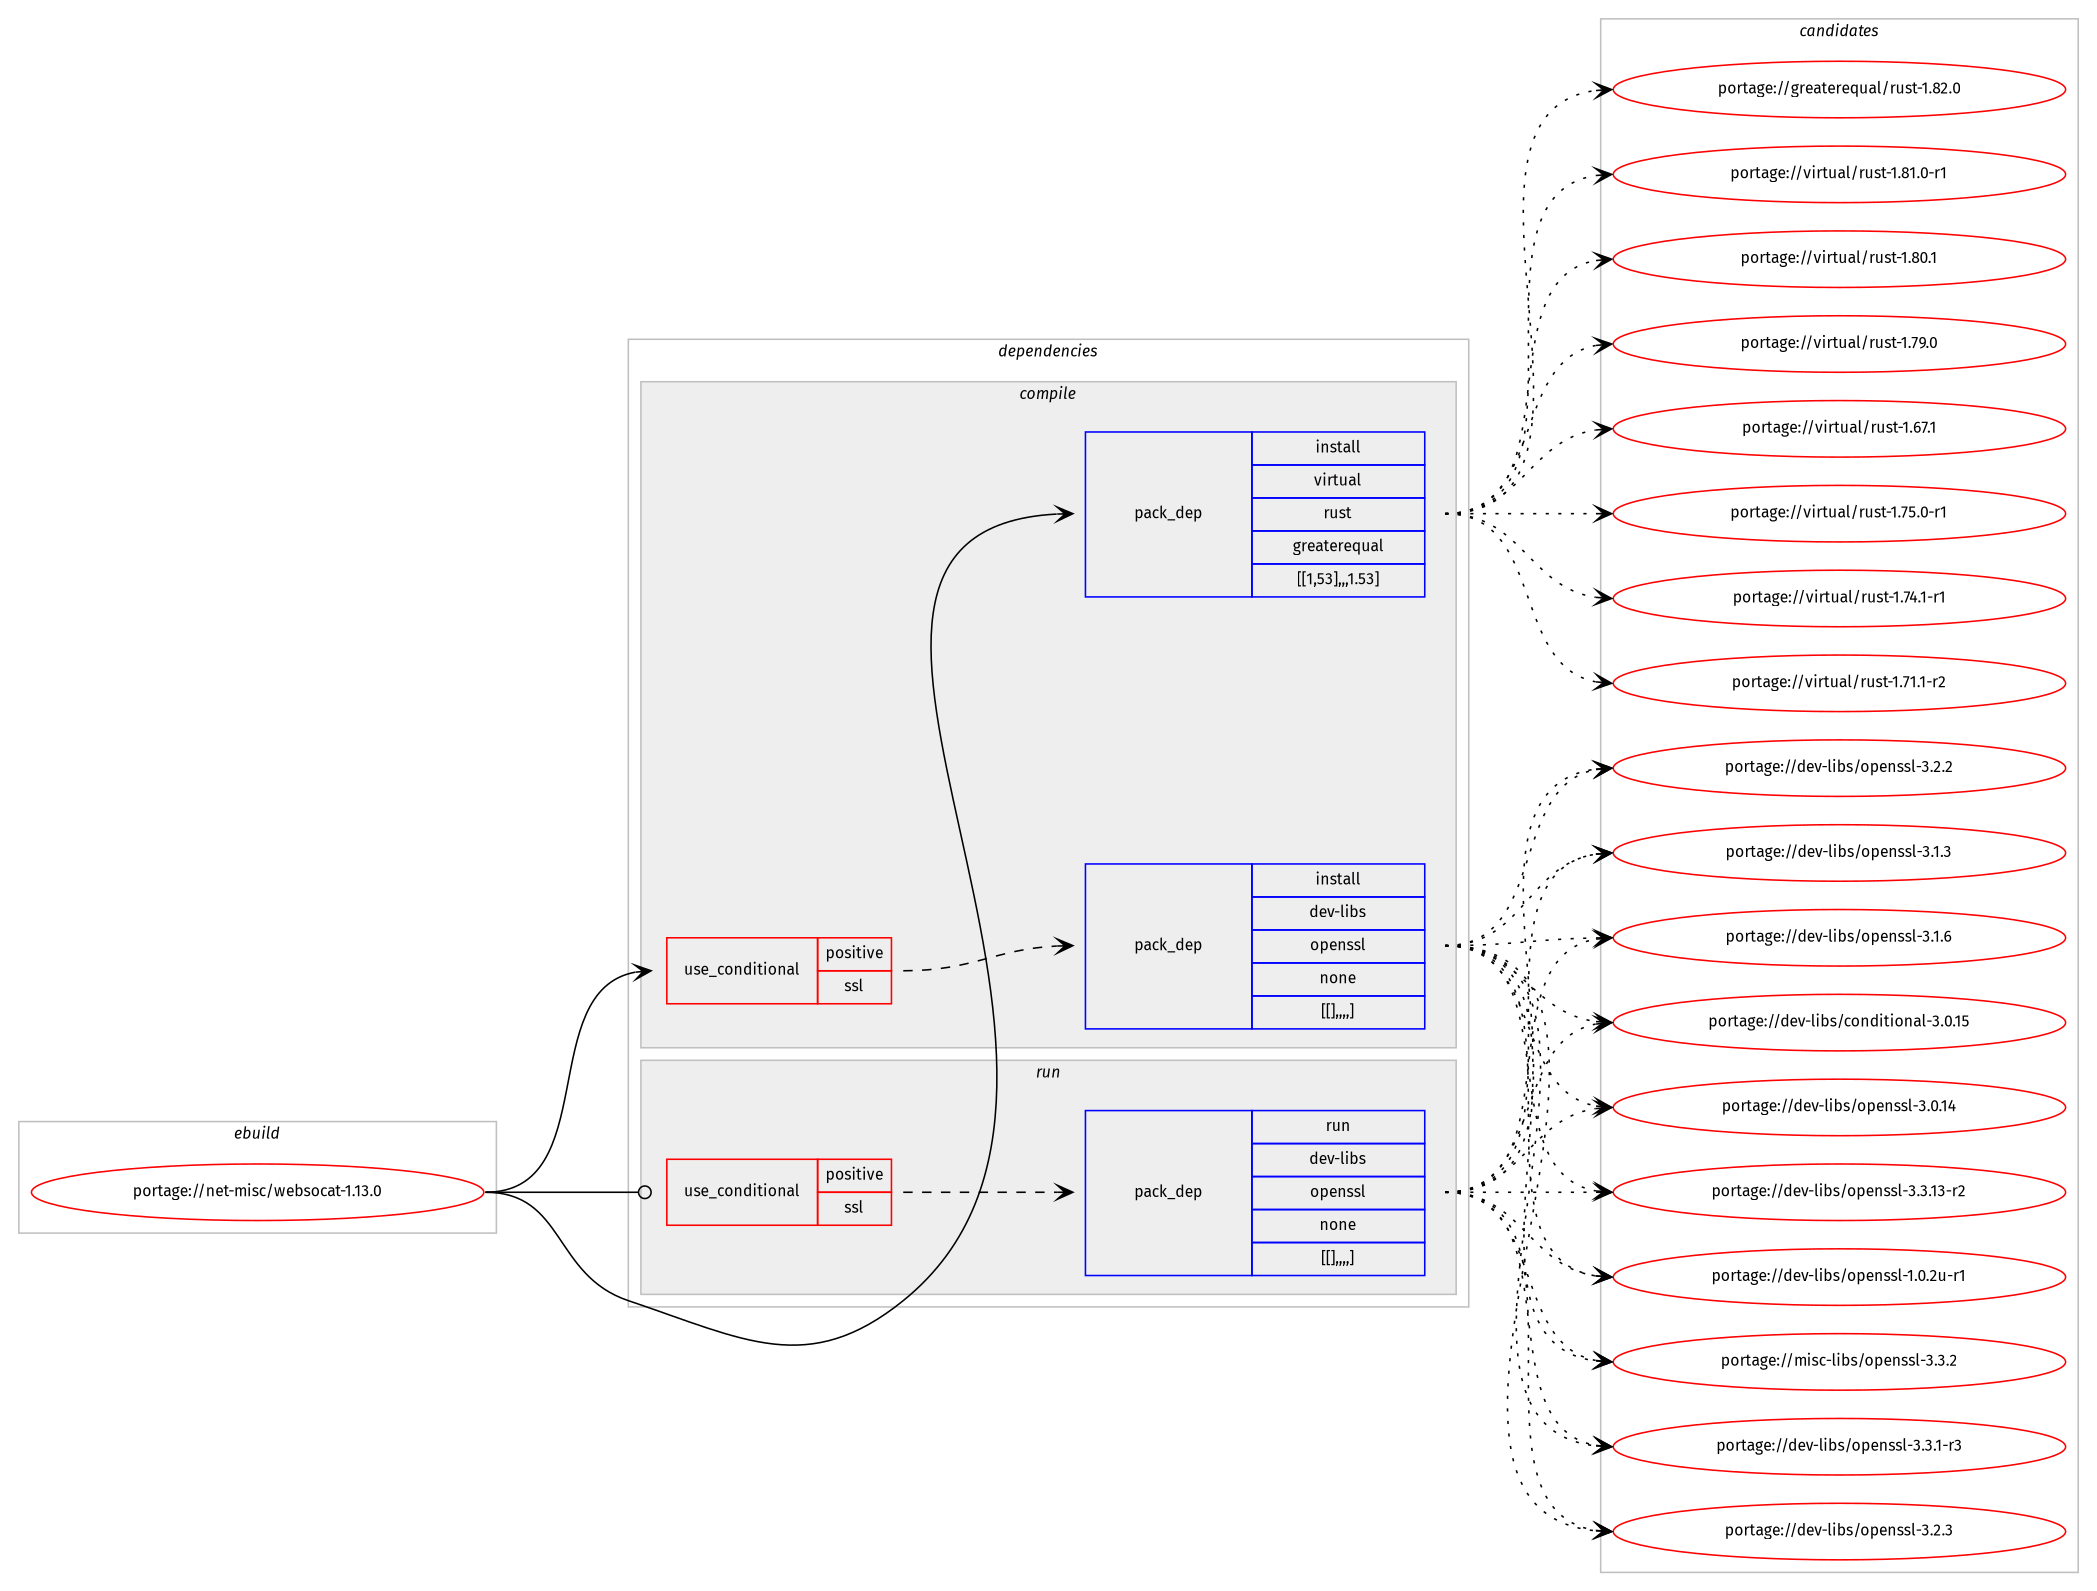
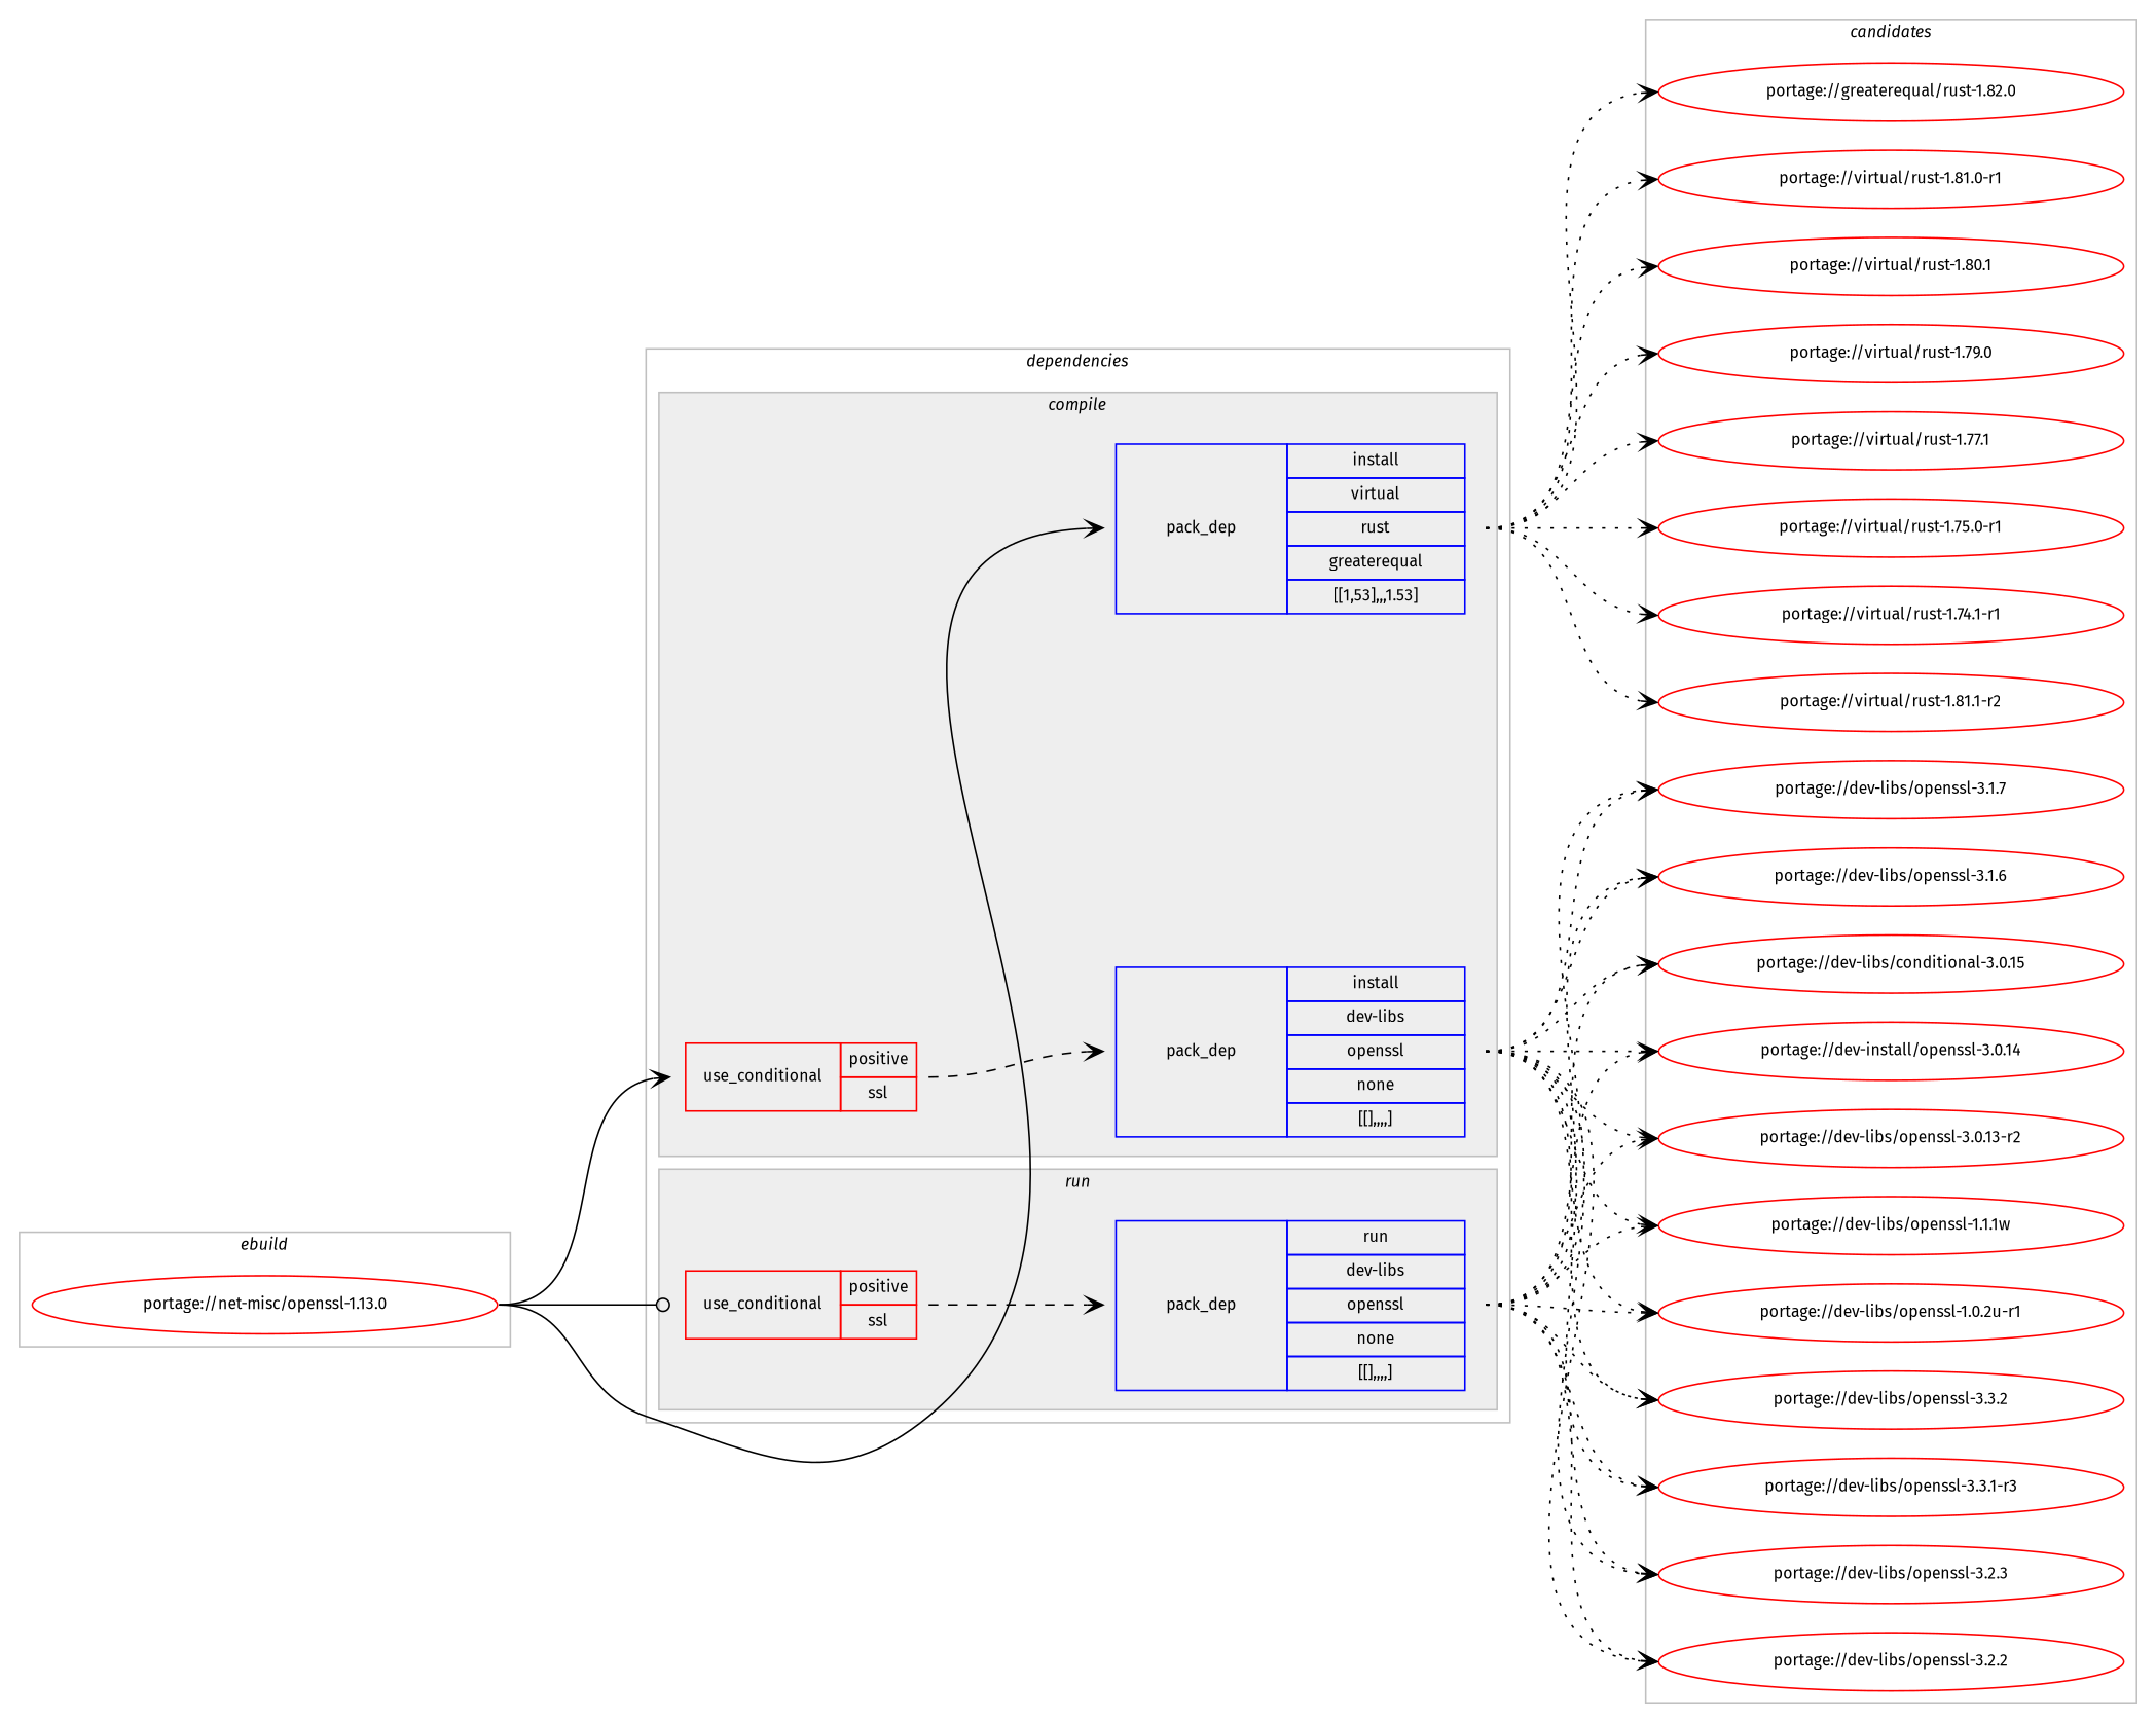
  digraph {
    compound=true
    concentrate=true
    fontname="Fira Sans"
    fontsize=10
    newrank=true
    rankdir=LR
    ranksep=1.5
    node [color=red fontname="Fira Sans" fontsize=10]
    edge [arrowhead=vee fontname="Fira Sans" headport=w style=dotted tailport=e weight=100]
-   n1 [label="portage://net-misc/websocat-1.13.0" width=4]
+   n1 [label="portage://net-misc/openssl-1.13.0" width=4]
    n2 [color=blue label=<<TABLE BORDER="0" CELLBORDER="1" CELLSPACING="0" CELLPADDING="4" WIDTH="220"><TR><TD ROWSPAN="6" CELLPADDING="30">pack_dep</TD></TR><TR><TD WIDTH="110">install</TD></TR><TR><TD>dev-libs</TD></TR><TR><TD>openssl</TD></TR><TR><TD>none</TD></TR><TR><TD>[[],,,,]</TD></TR></TABLE>> shape=none]
    n3 [label=<<TABLE BORDER="0" CELLBORDER="1" CELLSPACING="0" CELLPADDING="4"><TR><TD ROWSPAN="3" CELLPADDING="10">use_conditional</TD></TR><TR><TD>positive</TD></TR><TR><TD>ssl</TD></TR></TABLE>> shape=none]
    n4 [color=blue label=<<TABLE BORDER="0" CELLBORDER="1" CELLSPACING="0" CELLPADDING="4" WIDTH="220"><TR><TD ROWSPAN="6" CELLPADDING="30">pack_dep</TD></TR><TR><TD WIDTH="110">install</TD></TR><TR><TD>virtual</TD></TR><TR><TD>rust</TD></TR><TR><TD>greaterequal</TD></TR><TR><TD>[[1,53],,,1.53]</TD></TR></TABLE>> shape=none]
    n5 [color=blue label=<<TABLE BORDER="0" CELLBORDER="1" CELLSPACING="0" CELLPADDING="4" WIDTH="220"><TR><TD ROWSPAN="6" CELLPADDING="30">pack_dep</TD></TR><TR><TD WIDTH="110">run</TD></TR><TR><TD>dev-libs</TD></TR><TR><TD>openssl</TD></TR><TR><TD>none</TD></TR><TR><TD>[[],,,,]</TD></TR></TABLE>> shape=none]
    n6 [label=<<TABLE BORDER="0" CELLBORDER="1" CELLSPACING="0" CELLPADDING="4"><TR><TD ROWSPAN="3" CELLPADDING="10">use_conditional</TD></TR><TR><TD>positive</TD></TR><TR><TD>ssl</TD></TR></TABLE>> shape=none]
-   n7 [label="portage://misc-libs/openssl-3.3.2" width=4]
+   n7 [label="portage://dev-libs/openssl-3.3.2" width=4]
    n8 [label="portage://dev-libs/openssl-3.3.1-r3" width=4]
    n9 [label="portage://dev-libs/openssl-3.2.3" width=4]
    n10 [label="portage://dev-libs/openssl-3.2.2" width=4]
-   n11 [label="portage://dev-libs/openssl-3.1.3" width=4]
+   n11 [label="portage://dev-libs/openssl-3.1.7" width=4]
    n12 [label="portage://dev-libs/openssl-3.1.6" width=4]
    n13 [label="portage://dev-libs/conditional-3.0.15" width=4]
-   n14 [label="portage://dev-libs/openssl-3.0.14" width=4]
-   n15 [label="portage://dev-libs/openssl-3.3.13-r2" width=4]
+   n14 [label="portage://dev-install/openssl-3.0.14" width=4]
+   n15 [label="portage://dev-libs/openssl-3.0.13-r2" width=4]
+   n16 [label="portage://dev-libs/openssl-1.1.1w" width=4]
    n17 [label="portage://dev-libs/openssl-1.0.2u-r1" width=4]
    n18 [label="portage://greaterequal/rust-1.82.0" width=4]
    n19 [label="portage://virtual/rust-1.81.0-r1" width=4]
    n20 [label="portage://virtual/rust-1.80.1" width=4]
    n21 [label="portage://virtual/rust-1.79.0" width=4]
-   n22 [label="portage://virtual/rust-1.67.1" width=4]
+   n22 [label="portage://virtual/rust-1.77.1" width=4]
    n23 [label="portage://virtual/rust-1.75.0-r1" width=4]
    n24 [label="portage://virtual/rust-1.74.1-r1" width=4]
-   n25 [label="portage://virtual/rust-1.71.1-r2" width=4]
+   n25 [label="portage://virtual/rust-1.81.1-r2" width=4]
    subgraph cluster_1 {
      color=gray
      label=<<i>ebuild</i>>
      n1
    }
    subgraph cluster_2 {
      color=gray
      label=<<i>dependencies</i>>
      subgraph cluster_3 {
        color=gray
        fillcolor="#eeeeee"
        label=<<i>compile</i>>
        style=filled
        subgraph sub_4 {
          color=gray
          fillcolor="#eeeeee"
          label=<<i>compile</i>>
          style=filled
          n3
          subgraph sub_5 {
            color=gray
            fillcolor="#eeeeee"
            label=<<i>compile</i>>
            style=filled
            n2
          }
        }
        subgraph sub_6 {
          color=gray
          fillcolor="#eeeeee"
          label=<<i>compile</i>>
          style=filled
          n4
        }
      }
      subgraph cluster_7 {
        color=gray
        fillcolor="#eeeeee"
        label=<<i>compile and run</i>>
        style=filled
      }
      subgraph cluster_8 {
        color=gray
        fillcolor="#eeeeee"
        label=<<i>run</i>>
        style=filled
        subgraph sub_9 {
          color=gray
          fillcolor="#eeeeee"
          label=<<i>run</i>>
          style=filled
          n6
          subgraph sub_10 {
            color=gray
            fillcolor="#eeeeee"
            label=<<i>run</i>>
            style=filled
            n5
          }
        }
      }
    }
    subgraph cluster_11 {
      color=gray
      label=<<i>candidates</i>>
      rank=same
      subgraph sub_12 {
        color=black
        label=<<i>candidates</i>>
        nodesep=1
        rank=same
        n7
        n8
        n9
        n10
        n11
        n12
        n13
        n14
        n15
+       n16
        n17
      }
      subgraph sub_13 {
        color=black
        label=<<i>candidates</i>>
        nodesep=1
        rank=same
        n18
        n19
        n20
        n21
        n22
        n23
        n24
        n25
      }
      subgraph sub_14 {
        color=black
        label=<<i>candidates</i>>
        nodesep=1
        rank=same
        n7
        n8
        n9
        n10
        n11
        n12
        n13
        n14
        n15
+       n16
        n17
      }
    }
    n1 -> n3 [style=solid weight=20]
    n1 -> n4 [style=solid weight=20]
    n1 -> n6 [arrowhead=odot style=solid weight=20]
    n2 -> n7
    n2 -> n8
    n2 -> n9
    n2 -> n10
    n2 -> n11
    n2 -> n12
    n2 -> n13
    n2 -> n14
    n2 -> n15
+   n2 -> n16
    n2 -> n17
    n3 -> n2 [style=dashed weight=20]
    n4 -> n18
    n4 -> n19
    n4 -> n20
    n4 -> n21
    n4 -> n22
    n4 -> n23
    n4 -> n24
    n4 -> n25
    n5 -> n7
    n5 -> n8
    n5 -> n9
    n5 -> n10
    n5 -> n11
    n5 -> n12
    n5 -> n13
    n5 -> n14
    n5 -> n15
+   n5 -> n16
    n5 -> n17
    n6 -> n5 [style=dashed weight=20]
  }
